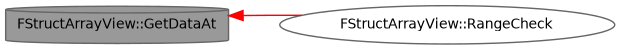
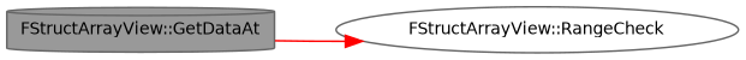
  digraph {
    rankdir=LR
    node [fontname=Helvetica fontsize=10 style=filled]
    n1 [color=gray40 fillcolor=grey60 fontcolor=black height=0.2 label="FStructArrayView::GetDataAt" shape=cylinder width=0.4]
    n2 [color=grey40 fillcolor=white height=0.2 label="FStructArrayView::RangeCheck" shape=ellipse width=0.4]
-   n2 -> n1 [color=red fontname=Helvetica fontsize=10 labelfontname=Helvetica labelfontsize=10 style=solid]
+   n1 -> n2 [color=red fontname=Helvetica fontsize=10 labelfontname=Helvetica labelfontsize=10 style=solid]
  }
